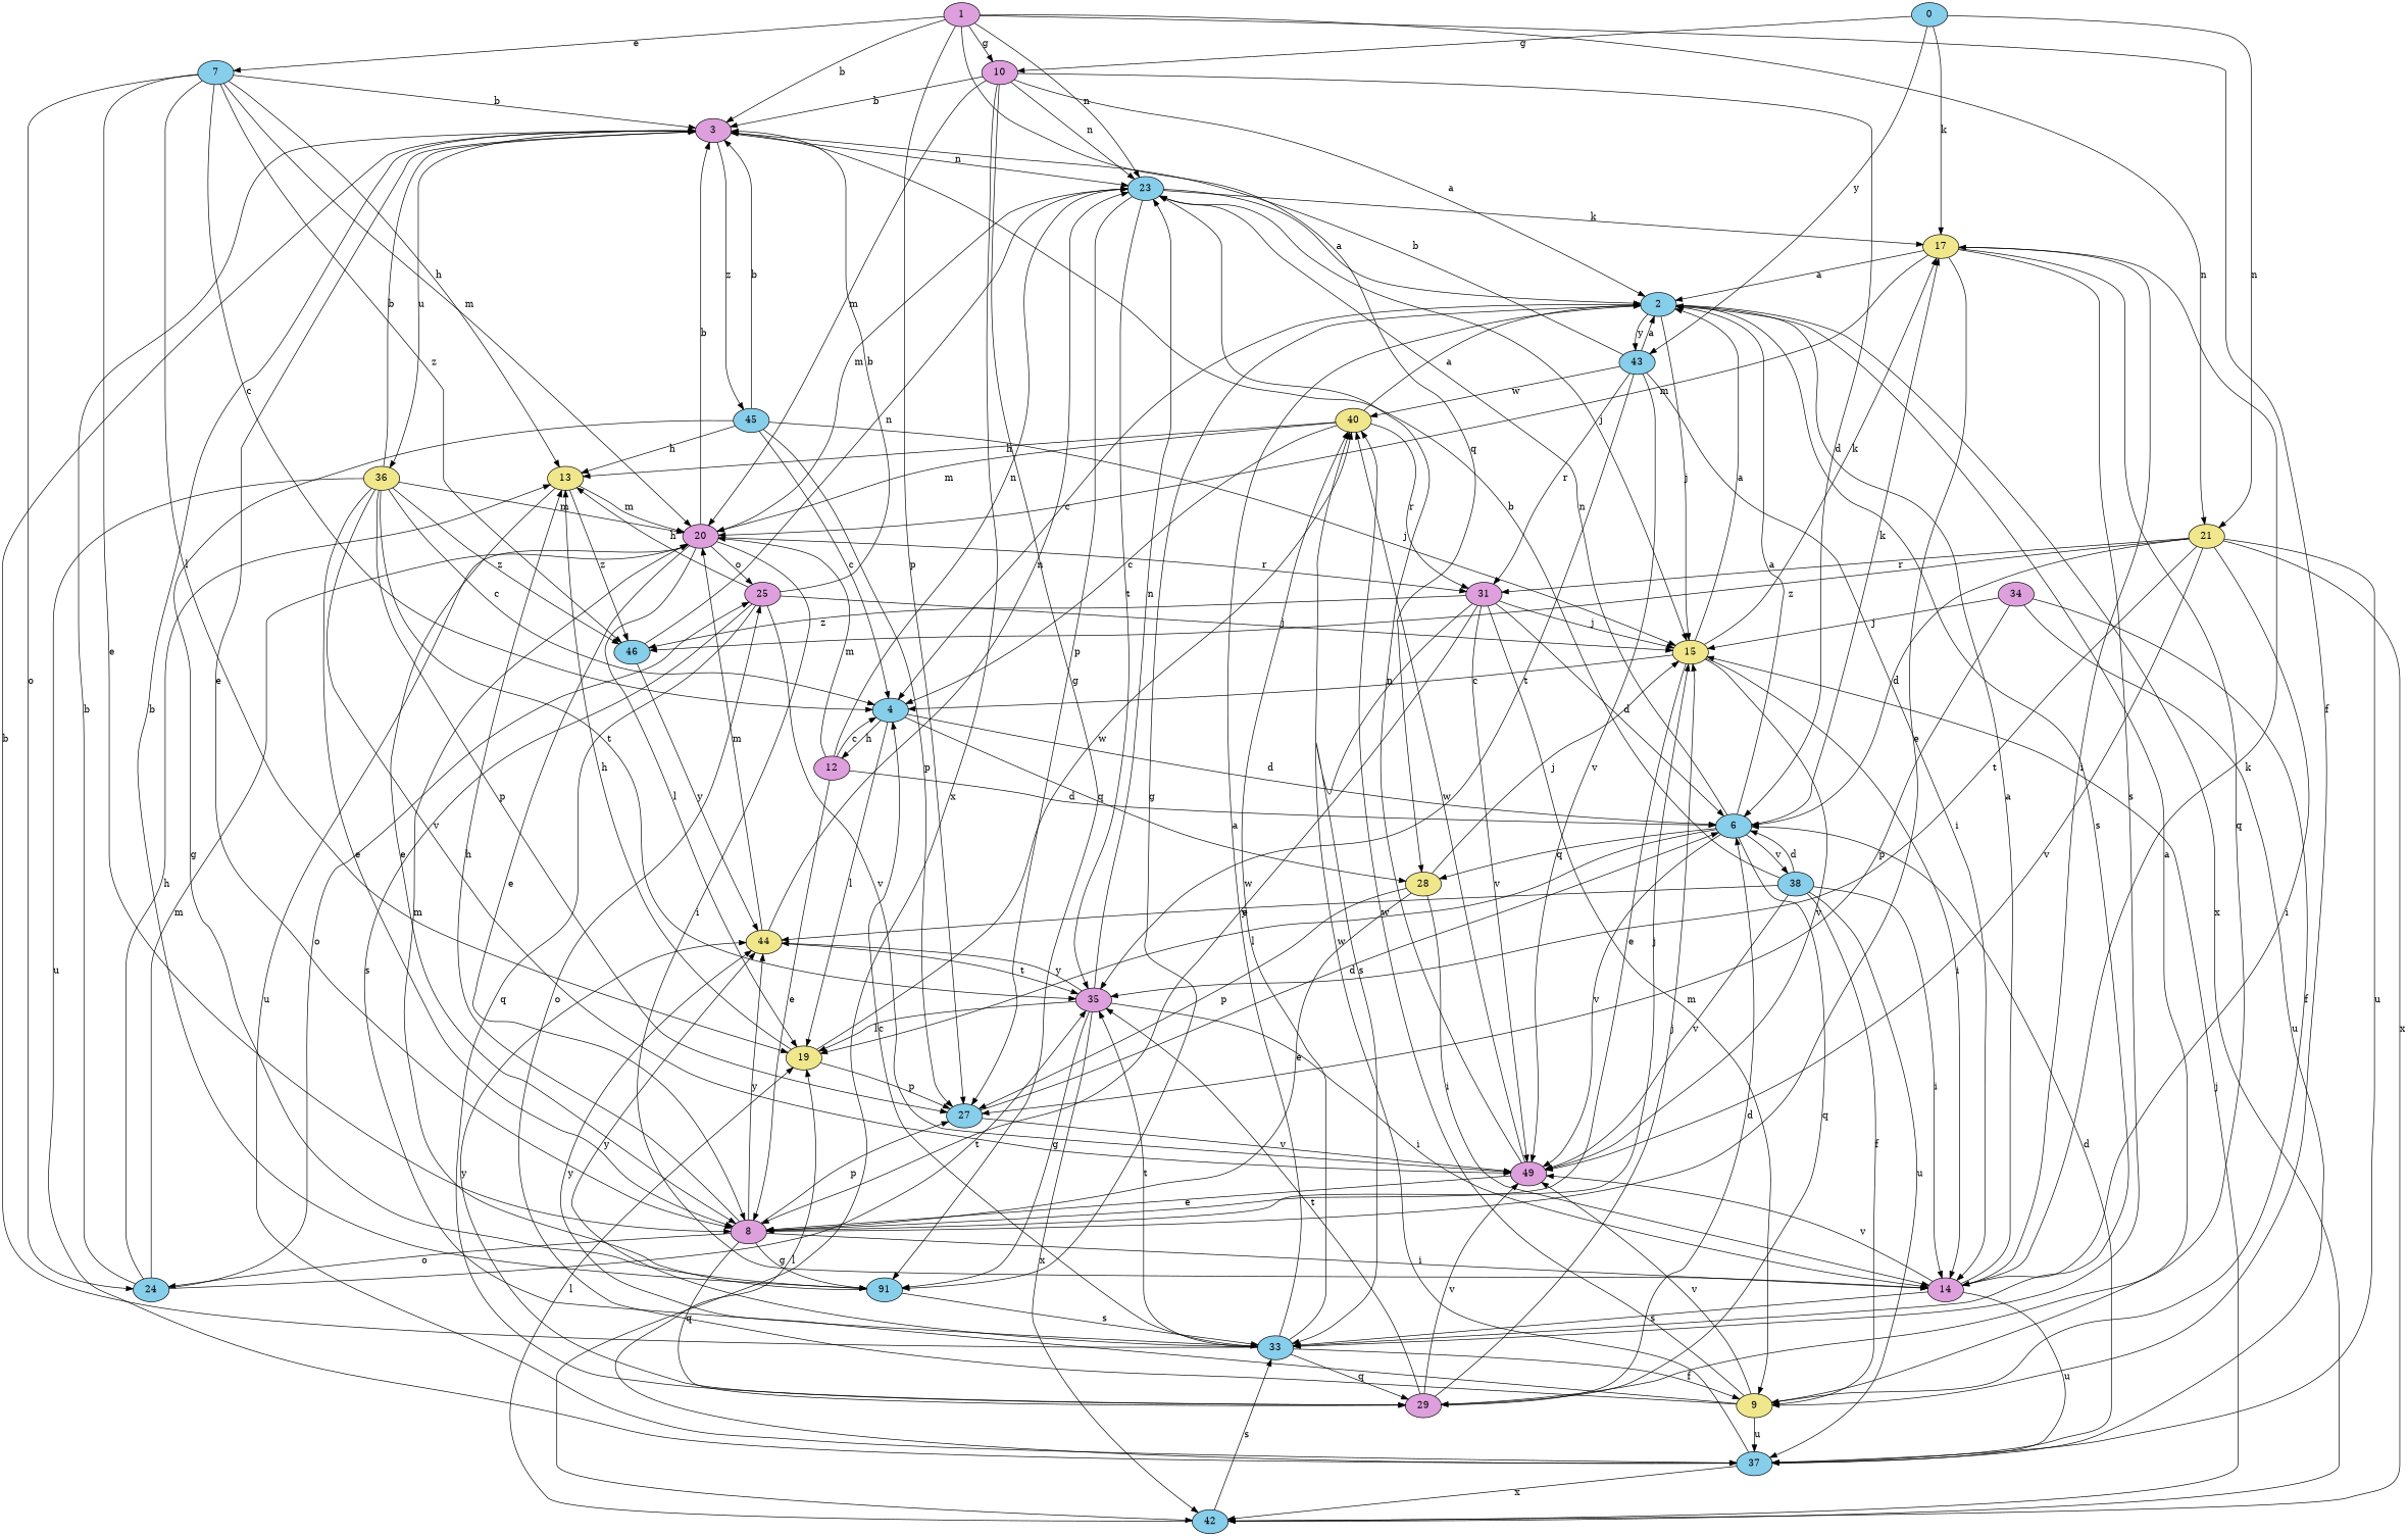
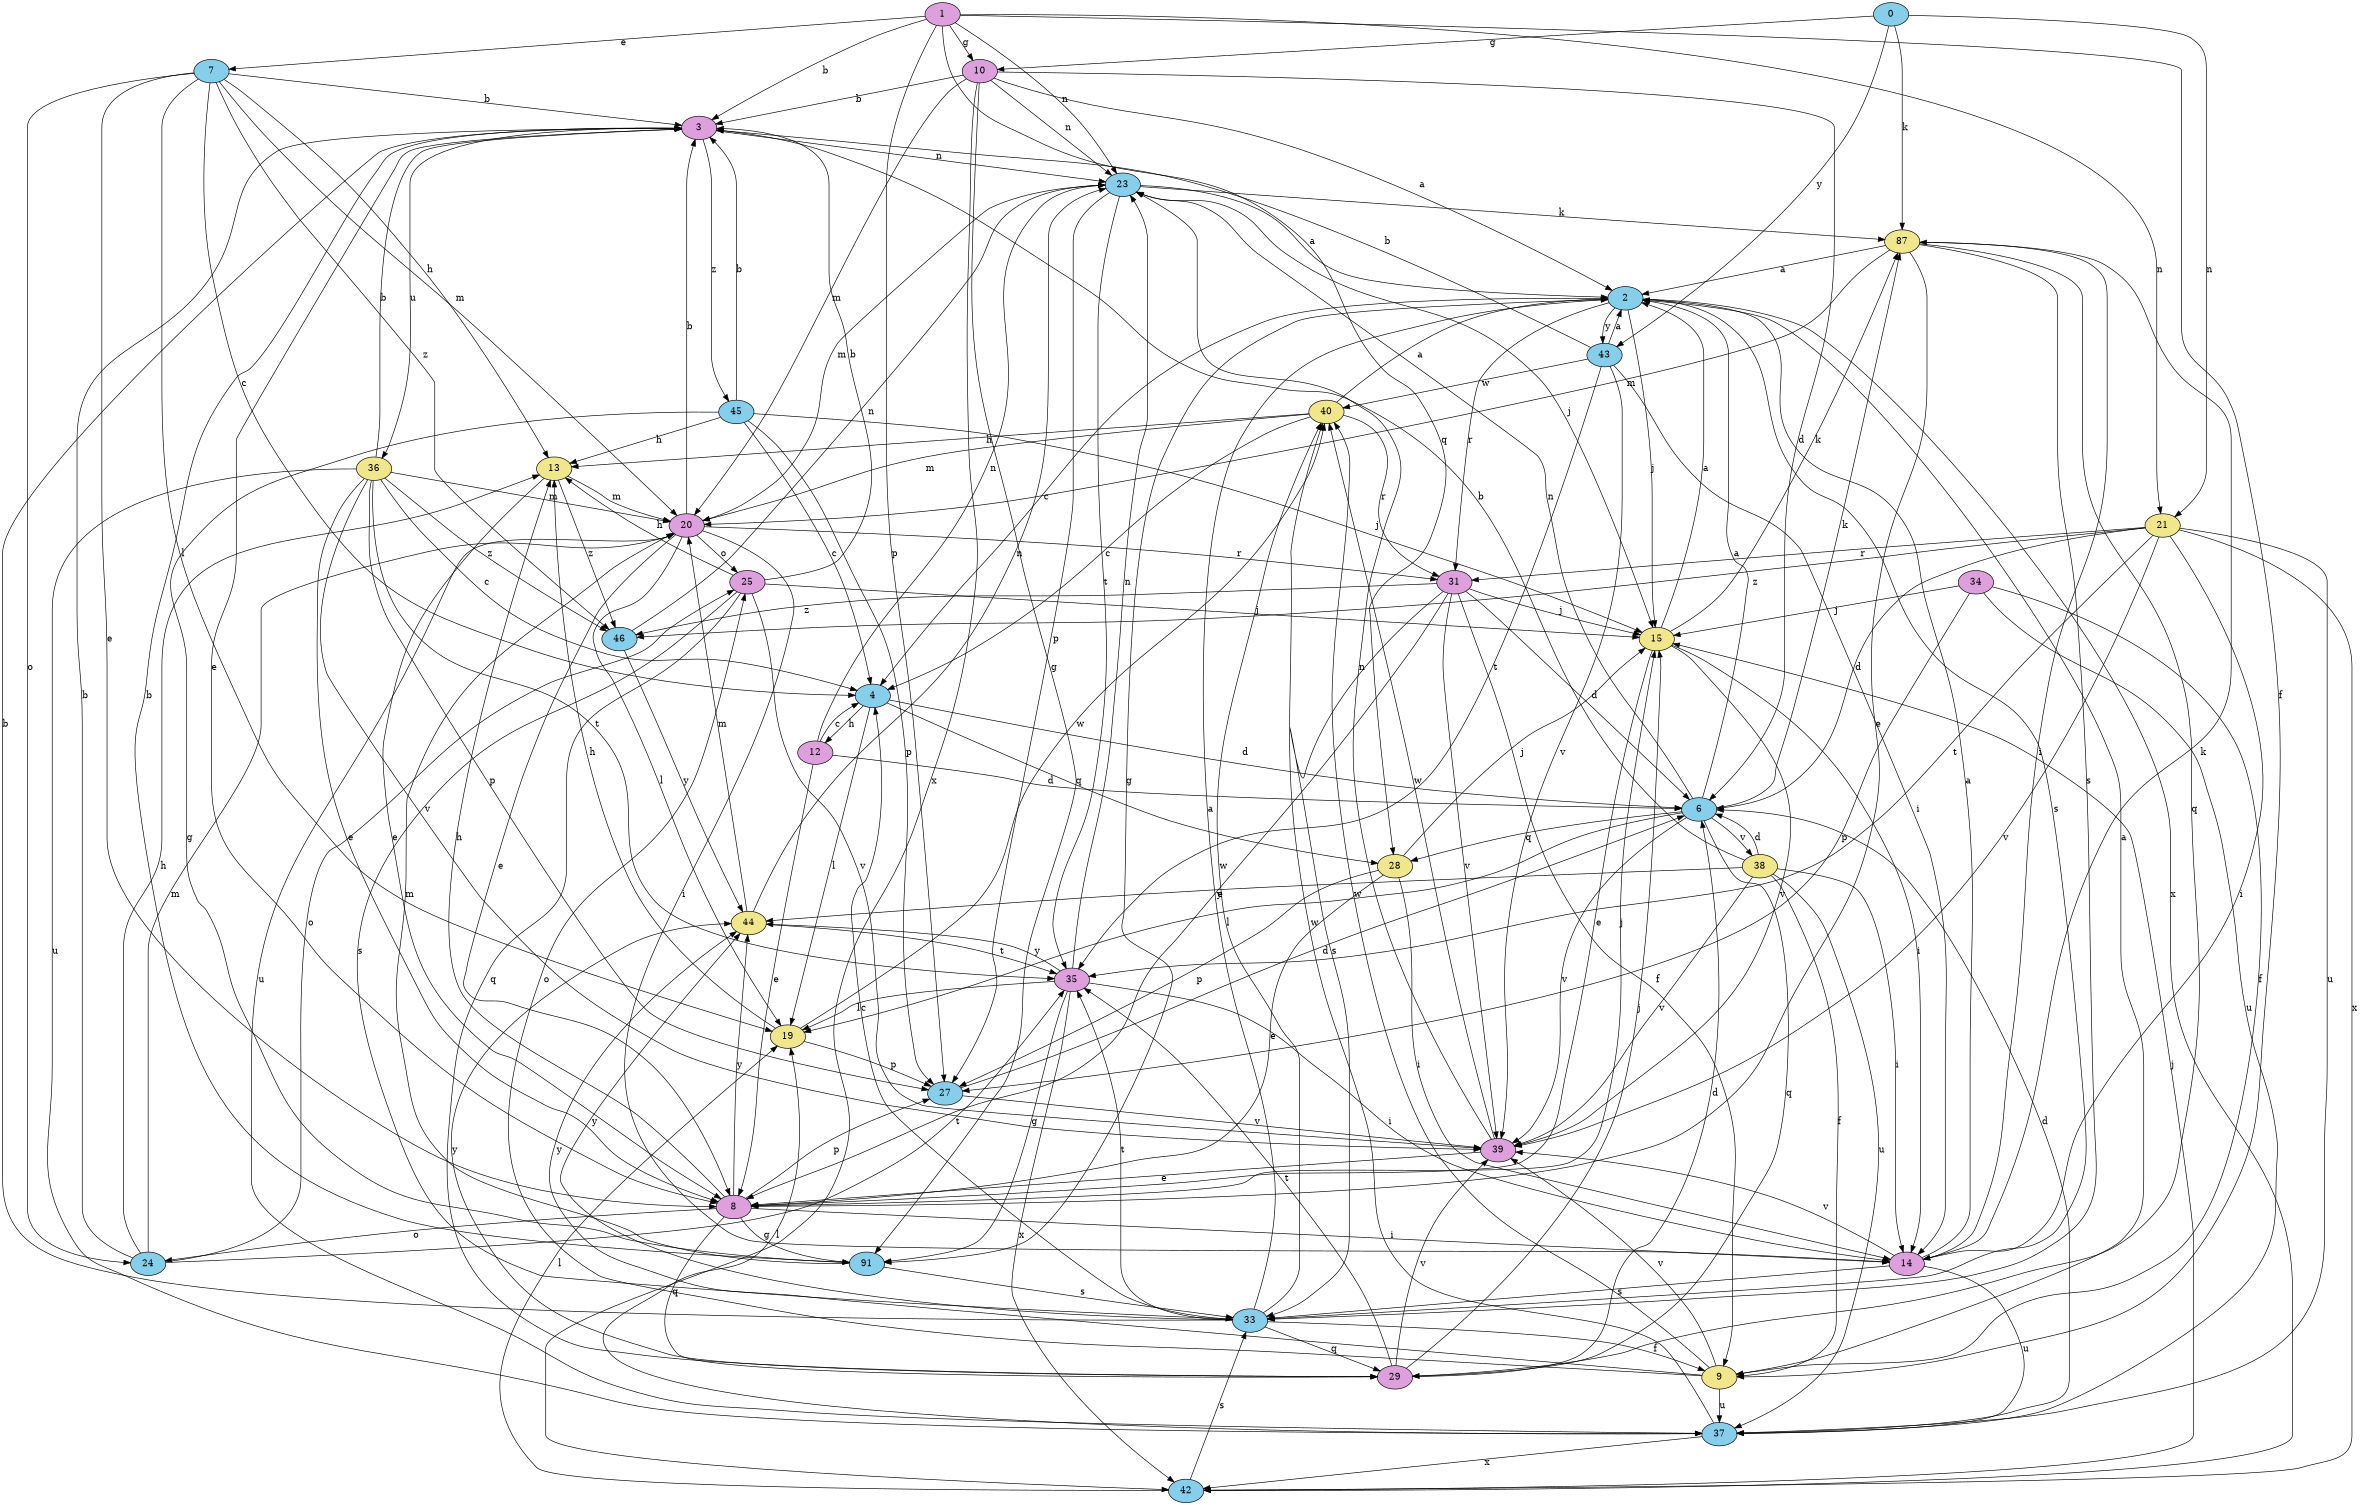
  strict digraph {
    node [fillcolor=skyblue style=filled]
    10 [fillcolor=plum]
    0
-   17 [fillcolor=khaki]
+   17 [fillcolor=khaki label=87]
    21 [fillcolor=khaki]
    43
    3 [fillcolor=plum]
    23
    2
    n9 [label=91]
    42
    6
    20 [fillcolor=plum]
    33
    8 [fillcolor=plum]
    29 [fillcolor=plum]
    14 [fillcolor=plum]
    31 [fillcolor=plum]
-   39 [fillcolor=plum label=49]
+   39 [fillcolor=plum]
    46
    37
    35 [fillcolor=plum]
    40 [fillcolor=khaki]
    1 [fillcolor=plum]
    7
    9 [fillcolor=khaki]
    27
    28 [fillcolor=khaki]
    36 [fillcolor=khaki]
    45
    4
    19 [fillcolor=khaki]
    13 [fillcolor=khaki]
    24
    44 [fillcolor=khaki]
    25 [fillcolor=plum]
    15 [fillcolor=khaki]
    12 [fillcolor=plum]
    34 [fillcolor=plum]
-   38
+   38 [fillcolor=khaki]
    10 -> 3 [label=b]
    10 -> 23 [label=n]
    10 -> 2 [label=a]
    10 -> n9 [label=g]
    10 -> 42 [label=x]
    10 -> 6 [label=d]
    10 -> 20 [label=m]
    0 -> 10 [label=g]
    0 -> 17 [label=k]
    0 -> 21 [label=n]
    0 -> 43 [label=y]
    17 -> 2 [label=a]
    17 -> 20 [label=m]
    17 -> 33 [label=s]
    17 -> 8 [label=e]
    17 -> 29 [label=q]
    17 -> 14 [label=i]
    21 -> 42 [label=x]
    21 -> 6 [label=d]
    21 -> 14 [label=i]
    21 -> 31 [label=r]
    21 -> 39 [label=v]
    21 -> 46 [label=z]
    21 -> 37 [label=u]
    21 -> 35 [label=t]
    43 -> 3 [label=b]
    43 -> 2 [label=a]
    43 -> 14 [label=i]
    43 -> 39 [label=v]
    43 -> 35 [label=t]
    43 -> 40 [label=w]
    3 -> 23 [label=n]
    3 -> 8 [label=e]
    3 -> 36 [label=u]
    3 -> 45 [label=z]
    23 -> 17 [label=k]
    23 -> 2 [label=a]
    23 -> 20 [label=m]
    23 -> 35 [label=t]
    23 -> 27 [label=p]
    23 -> 15 [label=j]
    2 -> 43 [label=y]
    2 -> n9 [label=g]
    2 -> 42 [label=x]
    2 -> 33 [label=s]
-   43 -> 31 [label=r]
+   2 -> 31 [label=r]
    2 -> 4 [label=c]
    2 -> 15 [label=j]
    n9 -> 3 [label=b]
    n9 -> 20 [label=m]
    n9 -> 33 [label=s]
    42 -> 33 [label=s]
    42 -> 19 [label=l]
    42 -> 15 [label=j]
    6 -> 17 [label=k]
    6 -> 23 [label=n]
    6 -> 2 [label=a]
    6 -> 29 [label=q]
    6 -> 39 [label=v]
    6 -> 28 [label=q]
    6 -> 19 [label=l]
    6 -> 38 [label=v]
    20 -> 3 [label=b]
    20 -> 8 [label=e]
    20 -> 14 [label=i]
    20 -> 31 [label=r]
    20 -> 37 [label=u]
    20 -> 19 [label=l]
    20 -> 25 [label=o]
    33 -> 3 [label=b]
    33 -> 2 [label=a]
    33 -> 29 [label=q]
    33 -> 35 [label=t]
    33 -> 40 [label=w]
    33 -> 9 [label=f]
    33 -> 4 [label=c]
    33 -> 44 [label=y]
    8 -> n9 [label=g]
    8 -> 29 [label=q]
    8 -> 14 [label=i]
    8 -> 27 [label=p]
    8 -> 13 [label=h]
    8 -> 24 [label=o]
    8 -> 44 [label=y]
    8 -> 15 [label=j]
    29 -> 6 [label=d]
    29 -> 39 [label=v]
    29 -> 35 [label=t]
    29 -> 44 [label=y]
    29 -> 15 [label=j]
    14 -> 17 [label=k]
    14 -> 2 [label=a]
    14 -> 33 [label=s]
    14 -> 39 [label=v]
    14 -> 37 [label=u]
    31 -> 6 [label=d]
    31 -> 33 [label=s]
    31 -> 8 [label=e]
    31 -> 39 [label=v]
    31 -> 46 [label=z]
-   31 -> 9 [label=m]
+   31 -> 9 [label=f]
    31 -> 15 [label=j]
    39 -> 23 [label=n]
    39 -> 8 [label=e]
    39 -> 40 [label=w]
    46 -> 23 [label=n]
    46 -> 44 [label=y]
    37 -> 42 [label=x]
    37 -> 6 [label=d]
    37 -> 40 [label=w]
    37 -> 19 [label=l]
    35 -> 23 [label=n]
    35 -> n9 [label=g]
    35 -> 42 [label=x]
    35 -> 14 [label=i]
    35 -> 19 [label=l]
    35 -> 44 [label=y]
    40 -> 2 [label=a]
    40 -> 20 [label=m]
    40 -> 31 [label=r]
    40 -> 4 [label=c]
    40 -> 13 [label=h]
    1 -> 10 [label=g]
    1 -> 21 [label=n]
    1 -> 3 [label=b]
    1 -> 23 [label=n]
    1 -> 7 [label=e]
    1 -> 9 [label=f]
    1 -> 27 [label=p]
    1 -> 28 [label=q]
    7 -> 3 [label=b]
    7 -> 20 [label=m]
    7 -> 8 [label=e]
    7 -> 46 [label=z]
    7 -> 4 [label=c]
    7 -> 19 [label=l]
    7 -> 13 [label=h]
    7 -> 24 [label=o]
    9 -> 2 [label=a]
    9 -> 39 [label=v]
    9 -> 37 [label=u]
    9 -> 40 [label=w]
    9 -> 44 [label=y]
    9 -> 25 [label=o]
    27 -> 6 [label=d]
    27 -> 39 [label=v]
    28 -> 8 [label=e]
    28 -> 14 [label=i]
    28 -> 27 [label=p]
    28 -> 15 [label=j]
    36 -> 3 [label=b]
    36 -> 20 [label=m]
    36 -> 8 [label=e]
    36 -> 39 [label=v]
    36 -> 46 [label=z]
    36 -> 37 [label=u]
    36 -> 35 [label=t]
    36 -> 27 [label=p]
    36 -> 4 [label=c]
    45 -> 3 [label=b]
    45 -> n9 [label=g]
    45 -> 27 [label=p]
    45 -> 4 [label=c]
    45 -> 13 [label=h]
    45 -> 15 [label=j]
    4 -> 6 [label=d]
    4 -> 28 [label=q]
    4 -> 19 [label=l]
    4 -> 12 [label=h]
    19 -> 40 [label=w]
    19 -> 27 [label=p]
    19 -> 13 [label=h]
    13 -> 20 [label=m]
    13 -> 8 [label=e]
    13 -> 46 [label=z]
    24 -> 3 [label=b]
    24 -> 20 [label=m]
    24 -> 35 [label=t]
    24 -> 13 [label=h]
    24 -> 25 [label=o]
    44 -> 23 [label=n]
    44 -> 20 [label=m]
    44 -> 35 [label=t]
    25 -> 3 [label=b]
    25 -> 33 [label=s]
    25 -> 29 [label=q]
    25 -> 39 [label=v]
    25 -> 13 [label=h]
    25 -> 15 [label=j]
    15 -> 17 [label=k]
    15 -> 2 [label=a]
    15 -> 8 [label=e]
    15 -> 14 [label=i]
    15 -> 39 [label=v]
-   15 -> 4 [label=c]
    12 -> 23 [label=n]
    12 -> 6 [label=d]
-   12 -> 20 [label=m]
    12 -> 8 [label=e]
    12 -> 4 [label=c]
    34 -> 37 [label=u]
    34 -> 9 [label=f]
    34 -> 27 [label=p]
    34 -> 15 [label=j]
    38 -> 3 [label=b]
    38 -> 6 [label=d]
    38 -> 14 [label=i]
    38 -> 39 [label=v]
    38 -> 37 [label=u]
    38 -> 9 [label=f]
    38 -> 44 [label=y]
  }
